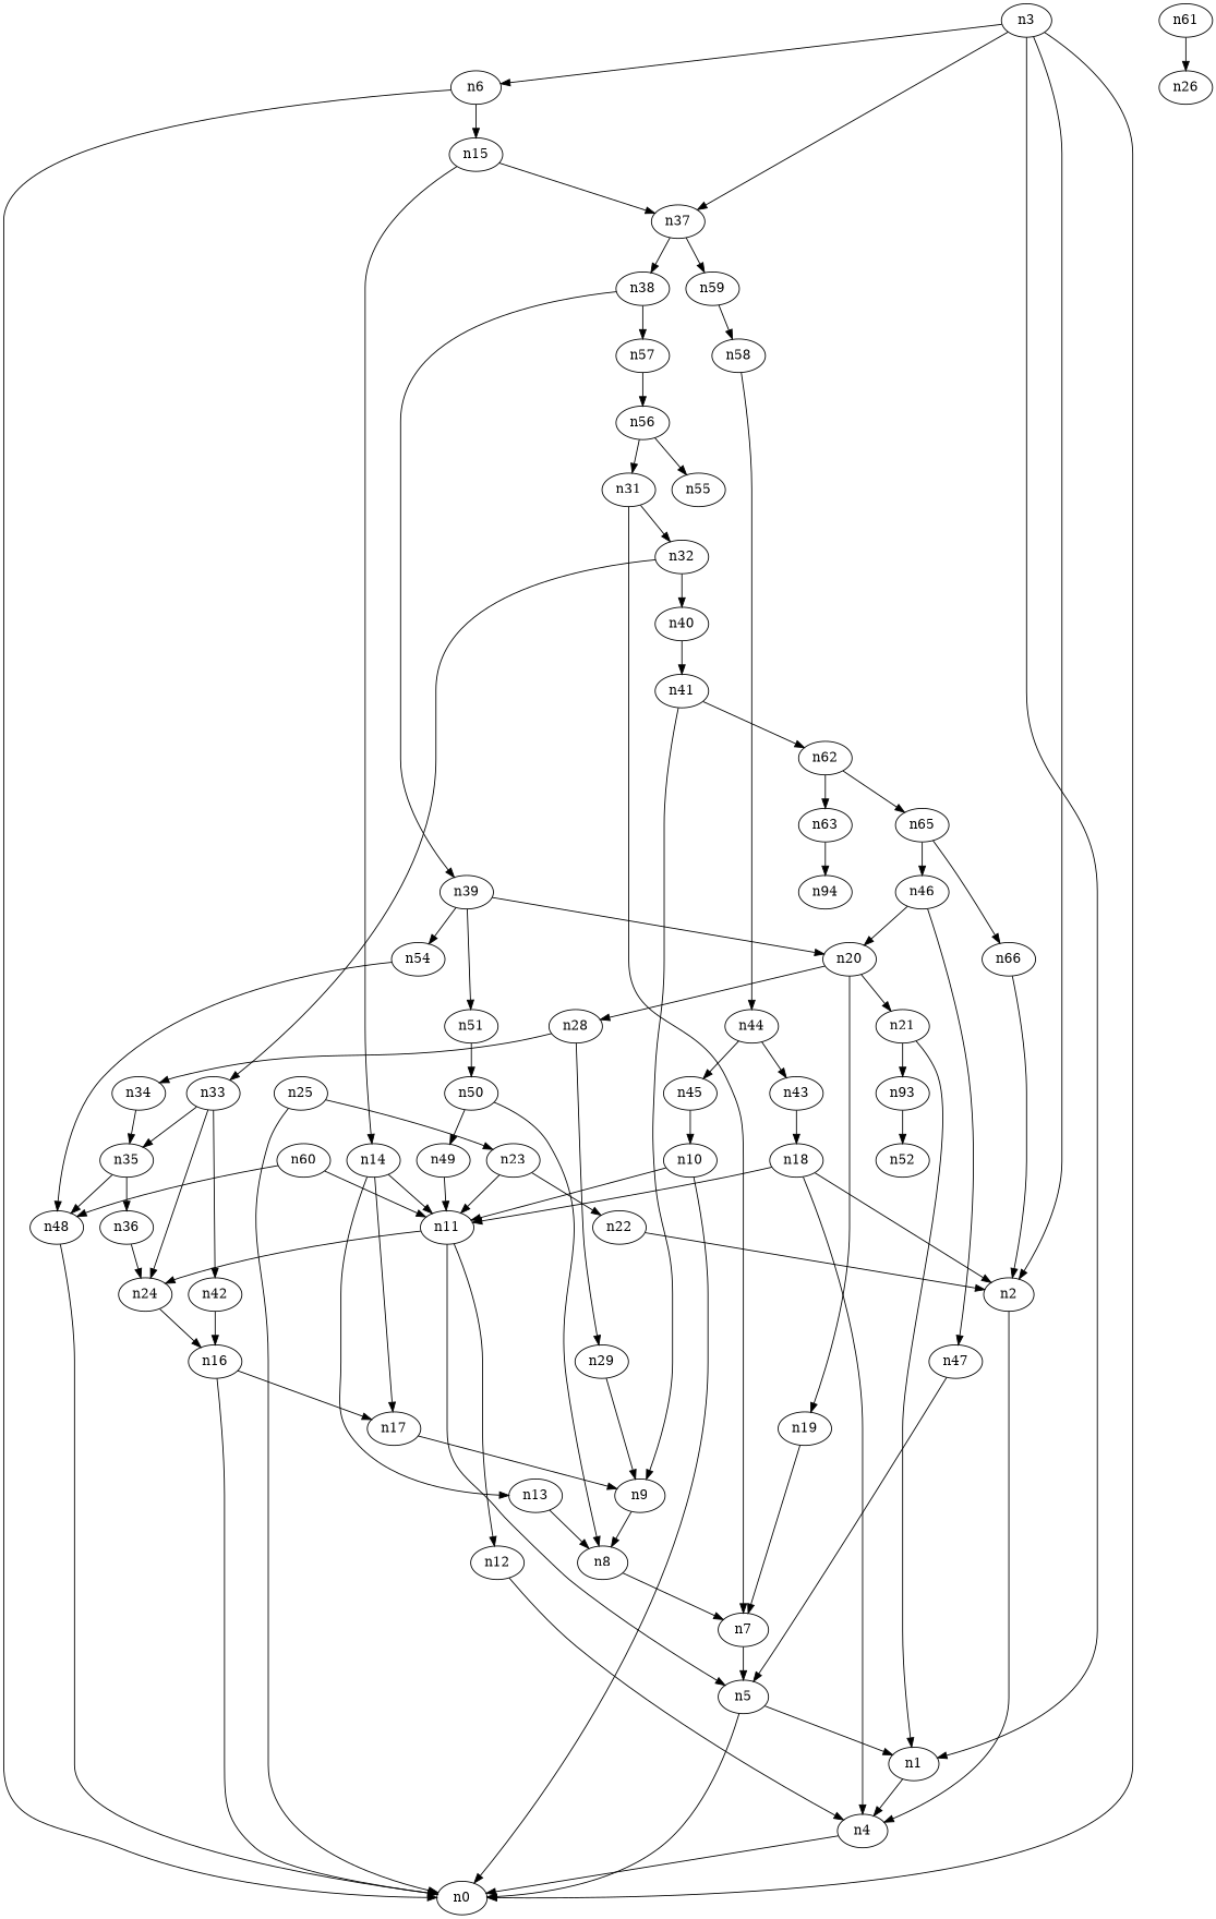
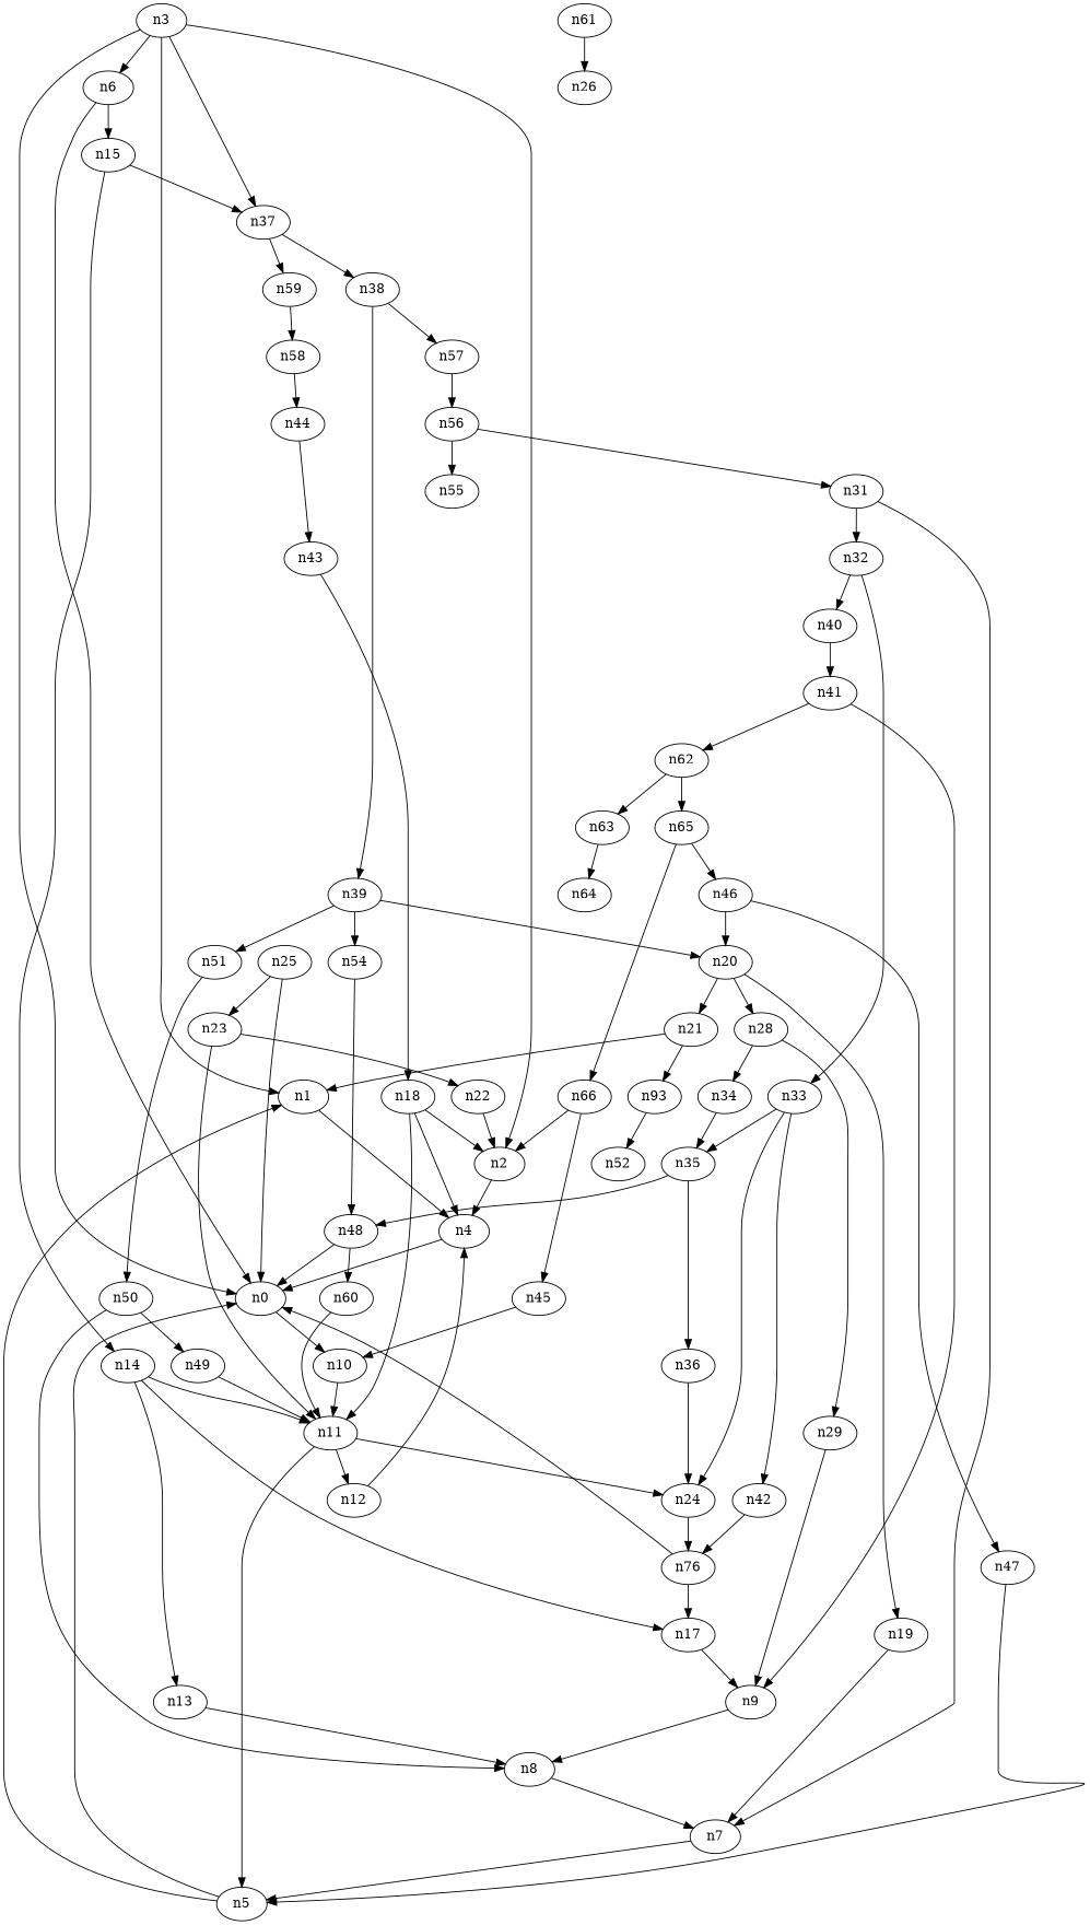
  digraph {
    n1
    n4
    n0
    n2
    n3
    n6
    n37
    n15
    n38
    n59
    n14
    n61
    n26
    n39
    n57
    n58
    n5
    n11
    n13
    n17
    n7
    n8
    n9
    n10
    n12
    n24
-   n16
+   n16 [label=n76]
    n18
    n19
    n20
    n21
    n28
    n53 [label=n93]
    n29
    n34
    n52
    n35
    n22
    n23
    n25
    n36
    n48
    n31
    n32
    n33
    n40
    n42
    n41
    n62
    n60
    n51
    n54
    n56
    n44
    n50
    n55
    n49
    n63
    n65
-   n64 [label=n94]
+   n64
    n46
    n66
    n43
    n45
    n47
    n1 -> n4
    n4 -> n0
    n2 -> n4
    n3 -> n1
    n3 -> n0
    n3 -> n2
    n3 -> n6
    n3 -> n37
    n6 -> n0
    n6 -> n15
    n37 -> n38
    n37 -> n59
    n15 -> n37
    n15 -> n14
    n38 -> n39
    n38 -> n57
    n59 -> n58
    n14 -> n11
    n14 -> n13
    n14 -> n17
    n61 -> n26
    n39 -> n20
    n39 -> n51
    n39 -> n54
    n57 -> n56
    n58 -> n44
    n5 -> n1
    n5 -> n0
    n11 -> n5
    n11 -> n12
    n11 -> n24
    n13 -> n8
    n17 -> n9
    n7 -> n5
    n8 -> n7
    n9 -> n8
-   n10 -> n0
+   n0 -> n10
    n10 -> n11
    n12 -> n4
    n24 -> n16
    n16 -> n0
    n16 -> n17
    n18 -> n4
    n18 -> n2
    n18 -> n11
    n19 -> n7
    n20 -> n19
    n20 -> n21
    n20 -> n28
    n21 -> n1
    n21 -> n53
    n28 -> n29
    n28 -> n34
    n53 -> n52
    n29 -> n9
    n34 -> n35
    n35 -> n36
    n35 -> n48
    n22 -> n2
    n23 -> n11
    n23 -> n22
    n25 -> n0
    n25 -> n23
    n36 -> n24
    n48 -> n0
-   n60 -> n48
+   n48 -> n60
    n31 -> n7
    n31 -> n32
    n32 -> n33
    n32 -> n40
    n33 -> n24
    n33 -> n35
    n33 -> n42
    n40 -> n41
    n42 -> n16
    n41 -> n9
    n41 -> n62
    n62 -> n63
    n62 -> n65
    n60 -> n11
    n51 -> n50
    n54 -> n48
    n56 -> n31
    n56 -> n55
    n44 -> n43
-   n44 -> n45
+   n66 -> n45
    n50 -> n8
    n50 -> n49
    n49 -> n11
    n63 -> n64
    n65 -> n46
    n65 -> n66
    n46 -> n20
    n46 -> n47
    n66 -> n2
    n43 -> n18
    n45 -> n10
    n47 -> n5
  }
